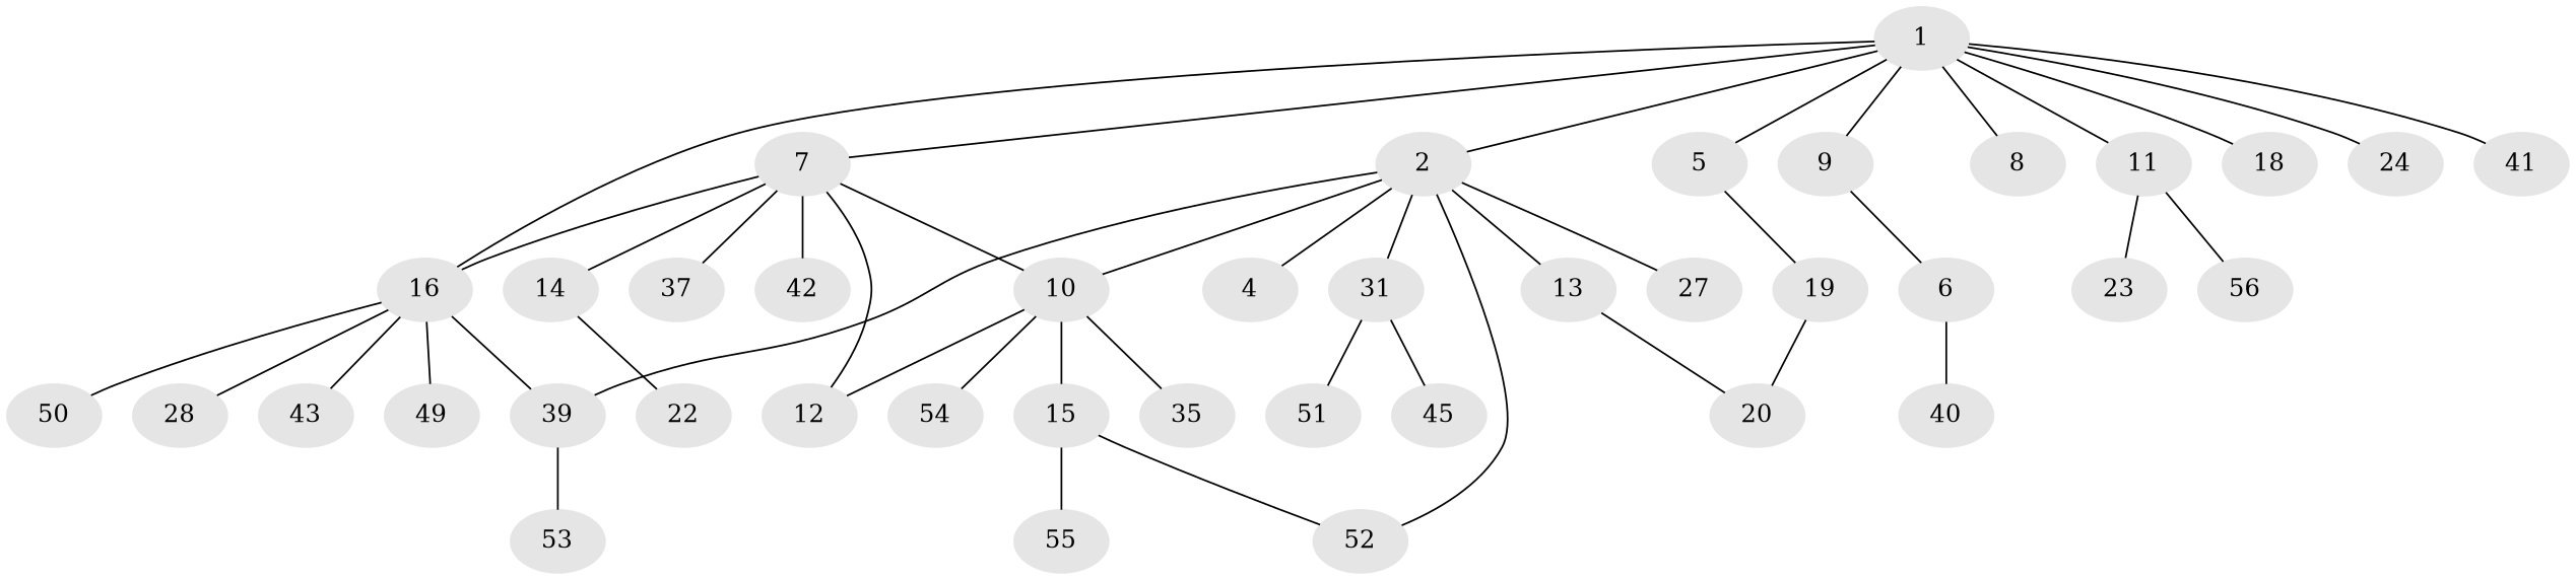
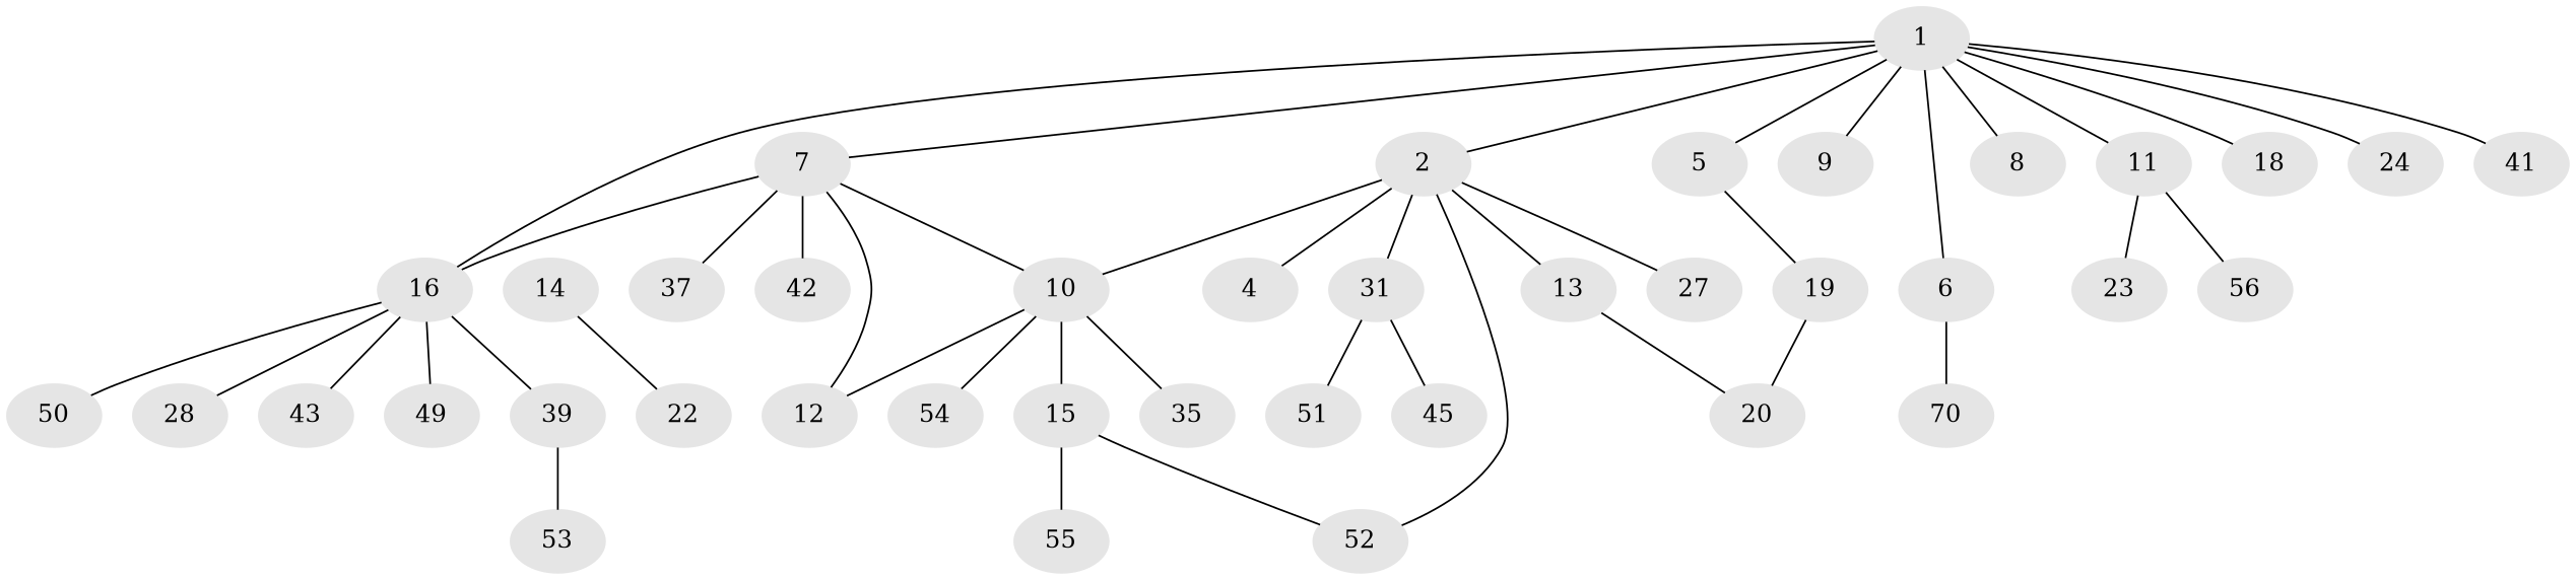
  graph {
    fontname="DejaVu Serif"
    node [color=gray90 fontname="DejaVu Serif" style=filled]
    edge [fontname="DejaVu Serif"]
    1 [super="+3"]
    2 [super="+44"]
    5
    6
    7 [super="+29"]
    8
    9 [super="+30"]
    11 [super="+25"]
    16 [super="+17"]
    18 [super="+57"]
    24
    41
    4 [super="+26"]
    10 [super="+21"]
    13
    27
    31 [super="+34"]
    39 [super="+46"]
    52
    19
-   40 [super="+48"]
+   40 [super="+48" label=70]
    12 [super="+32"]
    14 [super="+33"]
    37
    42
    23
    56
    28
    43
    49
    50
    15 [super="+38"]
    35 [super="+47"]
    54
    20 [super="+36"]
    45
    51
    53
    22
    55
    1 -- 2
    1 -- 5
-   9 -- 6
+   1 -- 6
    1 -- 7
    1 -- 8
    1 -- 9
    1 -- 11
    1 -- 16
    1 -- 18
    1 -- 24
    1 -- 41
    2 -- 4
    2 -- 10
    2 -- 13
    2 -- 27
    2 -- 31
-   2 -- 39
    2 -- 52
    5 -- 19
    6 -- 40 [weight=2]
    7 -- 16
    7 -- 10
    7 -- 12
-   7 -- 14
    7 -- 37
    7 -- 42
    11 -- 23
    11 -- 56
    16 -- 39
    16 -- 28
    16 -- 43
    16 -- 49
    16 -- 50
    10 -- 12 [weight=2]
    10 -- 15
    10 -- 35
    10 -- 54
    13 -- 20
    31 -- 45
    31 -- 51
    39 -- 53
    19 -- 20
    14 -- 22
    15 -- 52
    15 -- 55
  }
